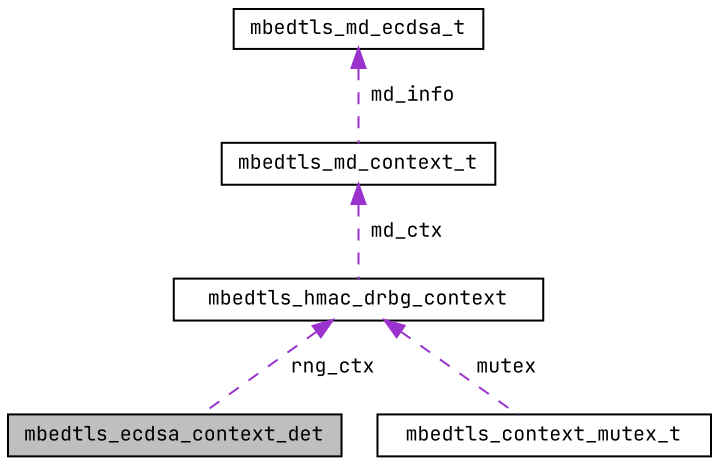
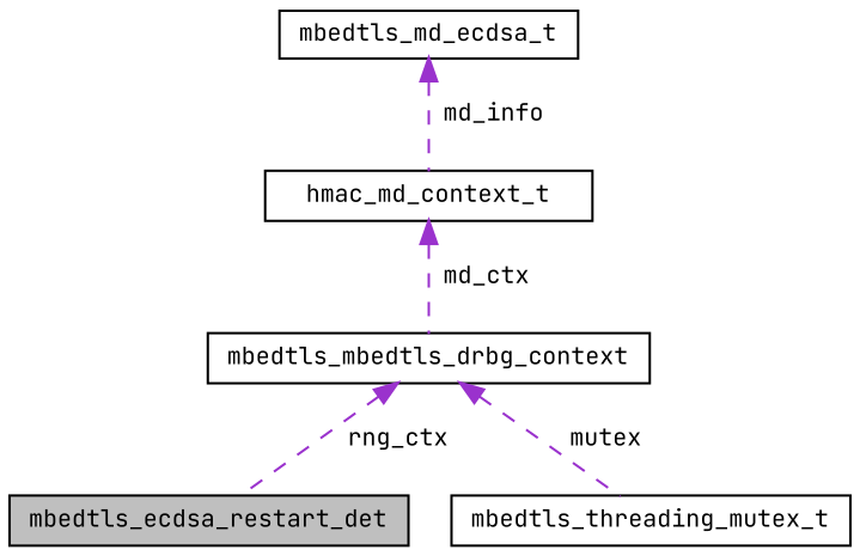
  digraph {
    fontname="JetBrains Mono"
    node [color=black fillcolor=white fontname="JetBrains Mono" fontsize=10 shape=record style=filled]
    edge [color=darkorchid3 dir=back fontname="JetBrains Mono" fontsize=10 labelfontname=Helvetica labelfontsize=10 style=dashed]
-   n1 [fillcolor=grey75 fontcolor=black height=0.2 label=mbedtls_ecdsa_context_det width=0.4]
-   n2 [height=0.2 label=mbedtls_hmac_drbg_context width=0.4]
-   n3 [height=0.2 label=mbedtls_context_mutex_t width=0.4]
-   n4 [height=0.2 label=mbedtls_md_context_t width=0.4]
+   n1 [fillcolor=grey75 fontcolor=black height=0.2 label=mbedtls_ecdsa_restart_det width=0.4]
+   n2 [height=0.2 label=mbedtls_mbedtls_drbg_context width=0.4]
+   n3 [height=0.2 label=mbedtls_threading_mutex_t width=0.4]
+   n4 [height=0.2 label=hmac_md_context_t width=0.4]
    n5 [height=0.2 label=mbedtls_md_ecdsa_t width=0.4]
    n2 -> n1 [label=" rng_ctx"]
    n2 -> n3 [label=" mutex"]
    n4 -> n2 [label=" md_ctx"]
    n5 -> n4 [label=" md_info"]
  }
